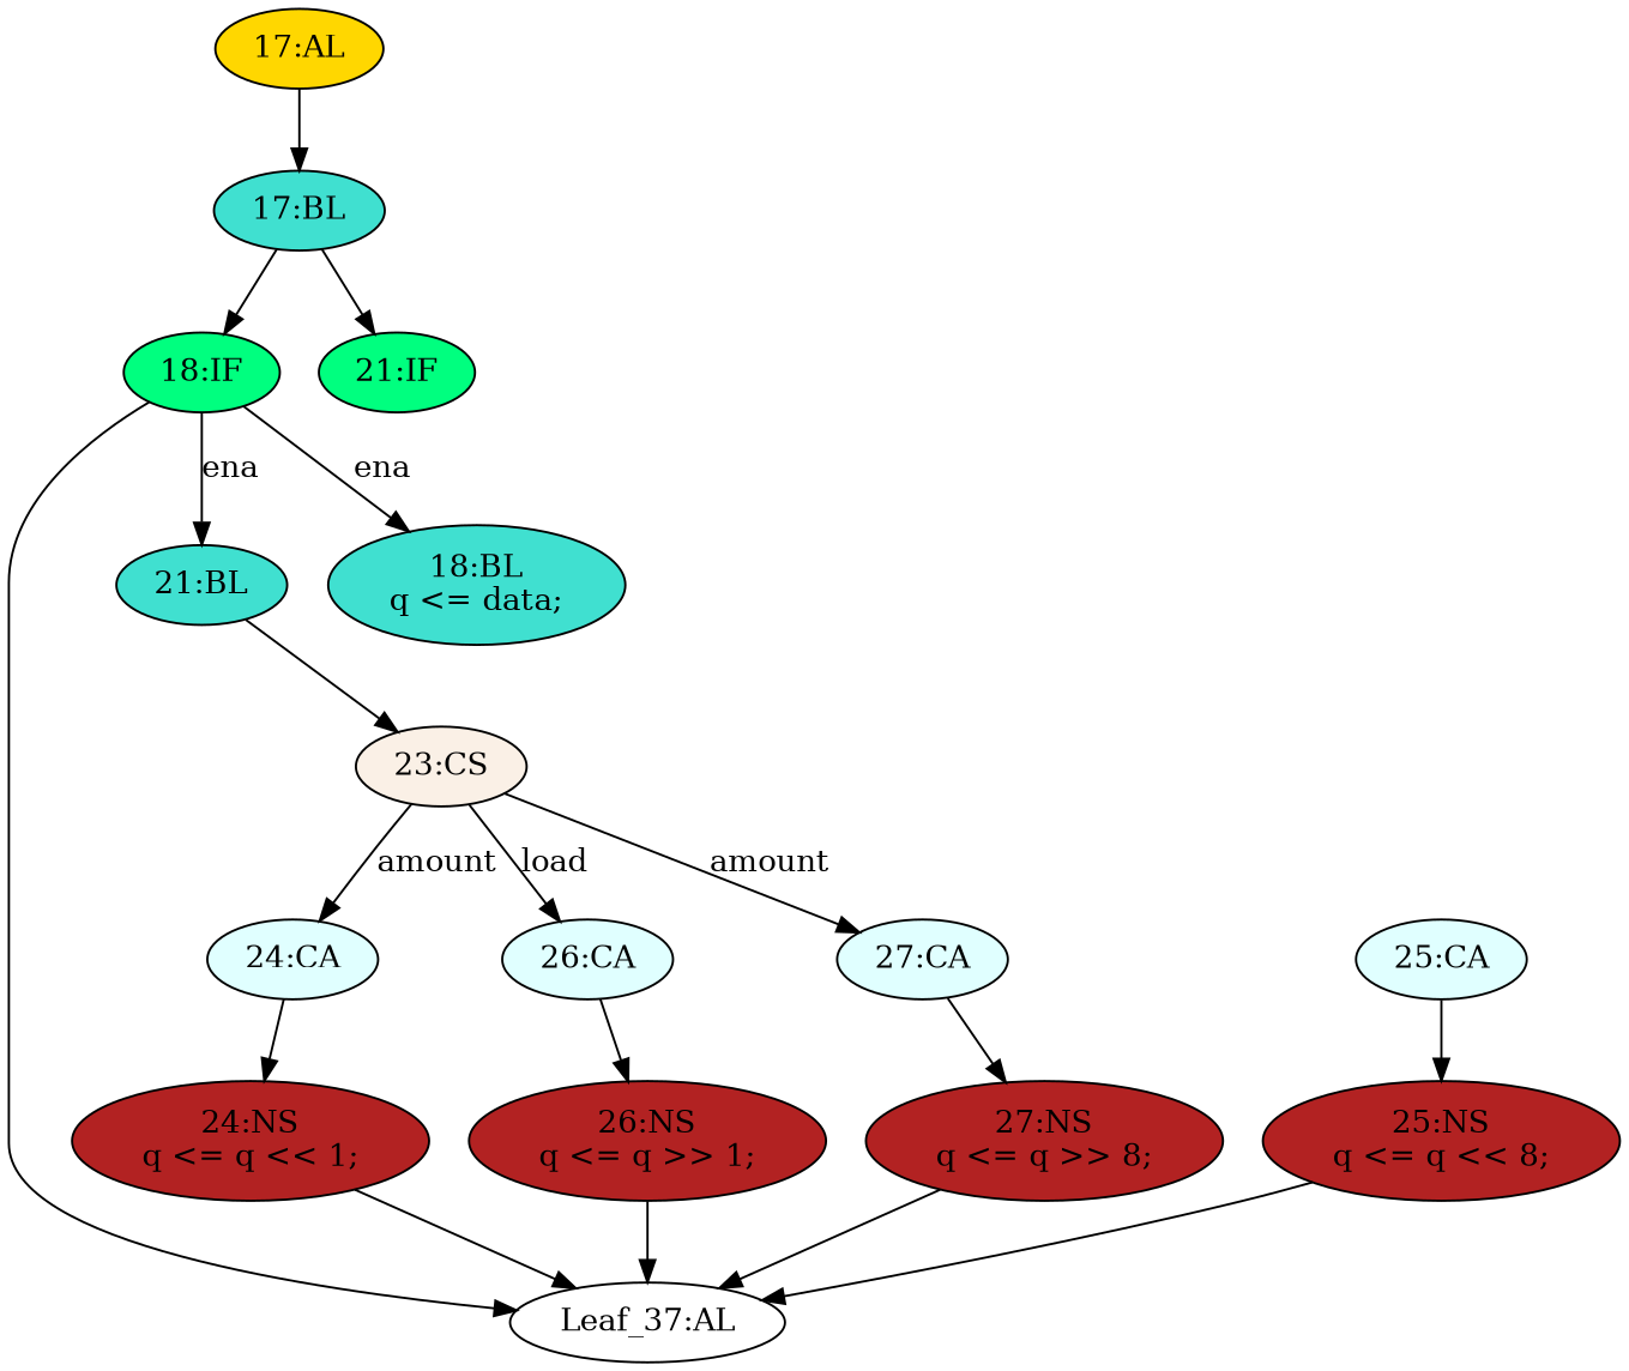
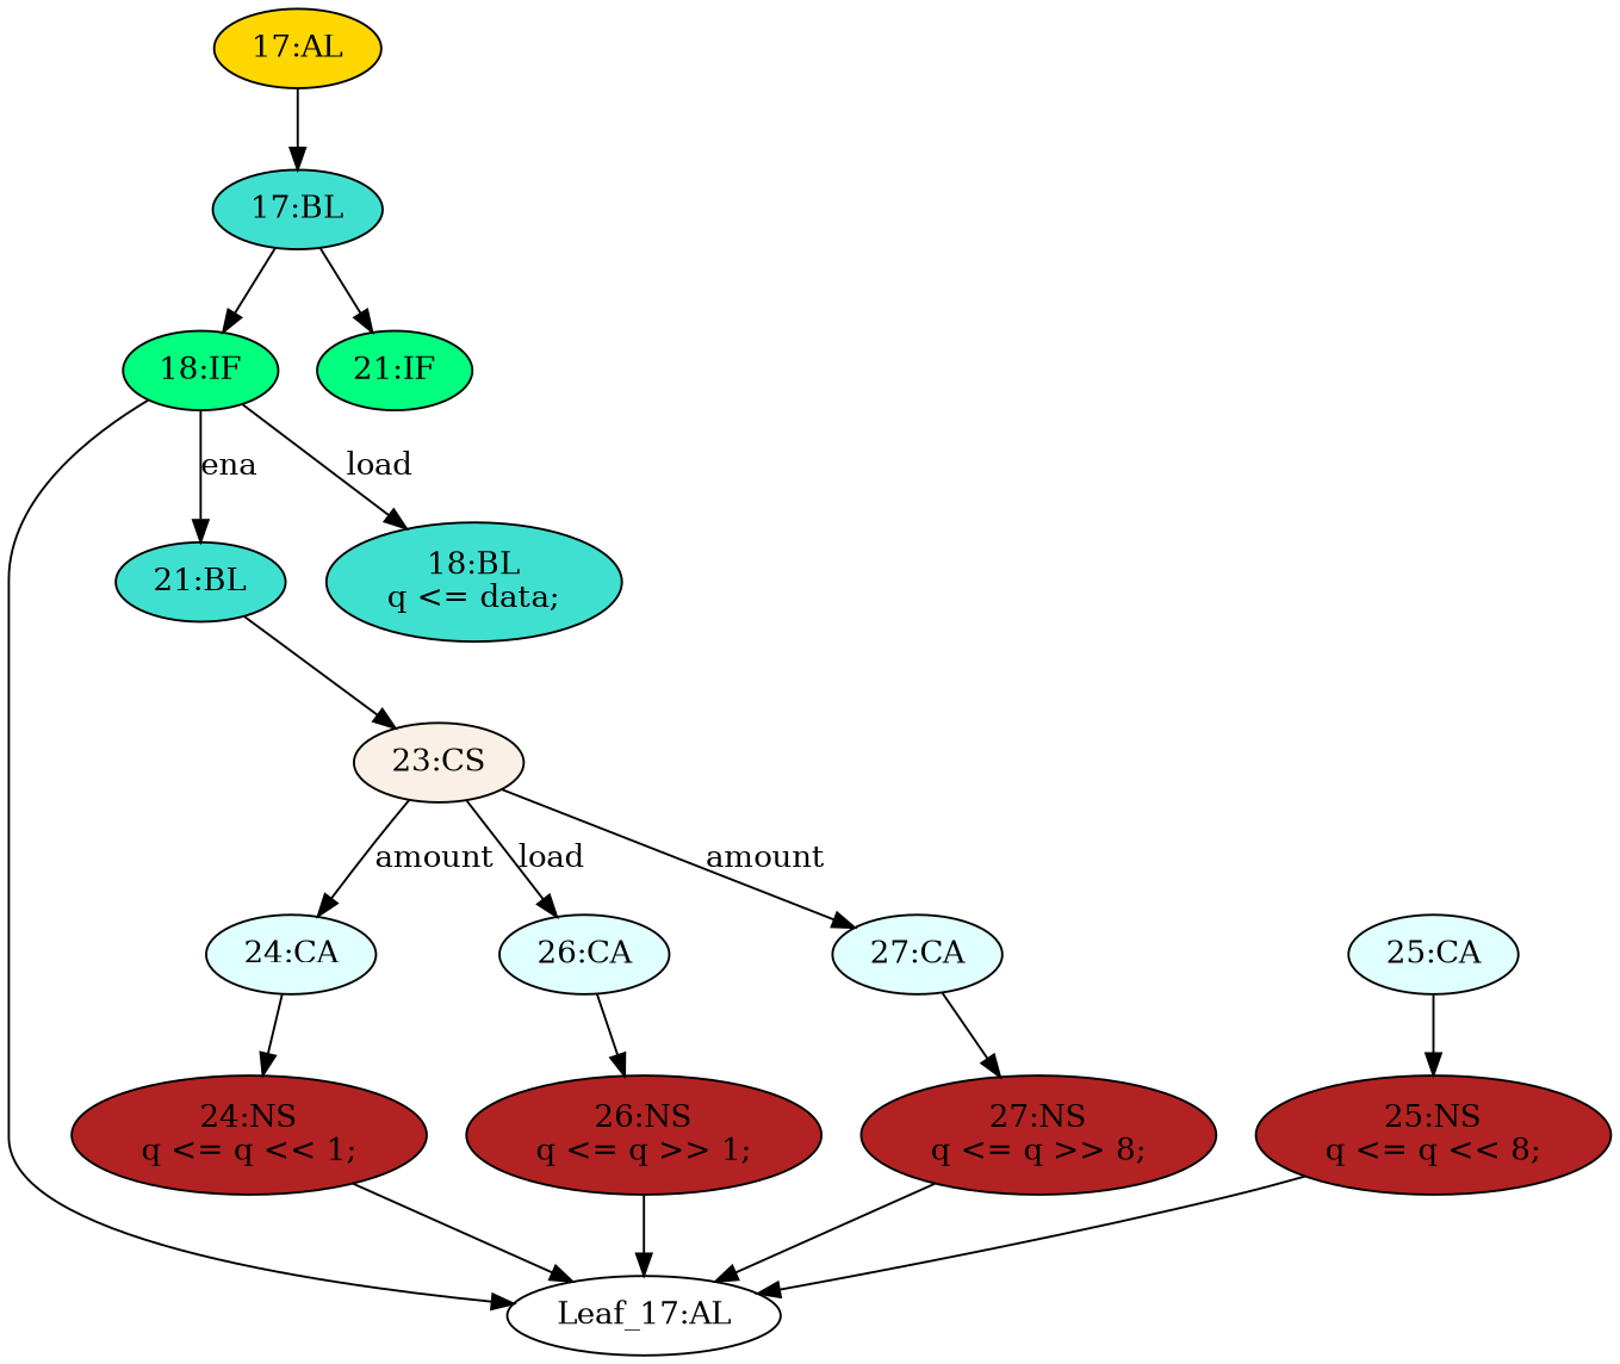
  strict digraph {
    node [fillcolor=lightcyan statements="[]" style=filled typ=Case]
    edge [cond="[]" lineno=None]
    n1 [ast="<pyverilog.vparser.ast.Always object at 0x7f3ce43b17d0>" clk_sens=True fillcolor=gold label="17:AL" sens="['clk']" typ=Always use_var="['q', 'ena', 'amount', 'data', 'load']"]
    n2 [ast="<pyverilog.vparser.ast.Block object at 0x7f3ce43b1990>" fillcolor=turquoise label="17:BL" typ=Block]
    n3 [ast="<pyverilog.vparser.ast.IfStatement object at 0x7f3ce43b19d0>" fillcolor=springgreen label="18:IF" typ=IfStatement]
    n4 [ast="<pyverilog.vparser.ast.IfStatement object at 0x7f3ce43b1c90>" fillcolor=springgreen label="21:IF" typ=IfStatement]
-   n5 [def_var="['q']" label="Leaf_37:AL" fillcolor="" statements="" style="" typ=""]
+   n5 [def_var="['q']" label="Leaf_17:AL" fillcolor="" statements="" style="" typ=""]
    n6 [ast="<pyverilog.vparser.ast.Block object at 0x7f3ce43b1cd0>" fillcolor=turquoise label="21:BL" typ=Block]
    n7 [ast="<pyverilog.vparser.ast.Block object at 0x7f3ce43b1a90>" fillcolor=turquoise label="18:BL\nq <= data;" statements="[<pyverilog.vparser.ast.NonblockingSubstitution object at 0x7f3ce43b1ad0>]" typ=Block]
    n8 [ast="<pyverilog.vparser.ast.Case object at 0x7f3ce43b1dd0>" label="24:CA"]
    n9 [ast="<pyverilog.vparser.ast.NonblockingSubstitution object at 0x7f3ce43b1e50>" fillcolor=firebrick label="24:NS\nq <= q << 1;" statements="[<pyverilog.vparser.ast.NonblockingSubstitution object at 0x7f3ce43b1e50>]" typ=NonblockingSubstitution]
    n10 [ast="<pyverilog.vparser.ast.CaseStatement object at 0x7f3ce43b1d10>" fillcolor=linen label="23:CS" typ=CaseStatement]
    n11 [ast="<pyverilog.vparser.ast.Case object at 0x7f3ce3ec5310>" label="26:CA"]
    n12 [ast="<pyverilog.vparser.ast.Case object at 0x7f3ce3ec5590>" label="27:CA"]
    n13 [ast="<pyverilog.vparser.ast.NonblockingSubstitution object at 0x7f3ce3ec5390>" fillcolor=firebrick label="26:NS\nq <= q >> 1;" statements="[<pyverilog.vparser.ast.NonblockingSubstitution object at 0x7f3ce3ec5390>]" typ=NonblockingSubstitution]
    n14 [ast="<pyverilog.vparser.ast.Case object at 0x7f3ce3ec5090>" label="25:CA"]
    n15 [ast="<pyverilog.vparser.ast.NonblockingSubstitution object at 0x7f3ce3ec5110>" fillcolor=firebrick label="25:NS\nq <= q << 8;" statements="[<pyverilog.vparser.ast.NonblockingSubstitution object at 0x7f3ce3ec5110>]" typ=NonblockingSubstitution]
    n16 [ast="<pyverilog.vparser.ast.NonblockingSubstitution object at 0x7f3ce3ec5610>" fillcolor=firebrick label="27:NS\nq <= q >> 8;" statements="[<pyverilog.vparser.ast.NonblockingSubstitution object at 0x7f3ce3ec5610>]" typ=NonblockingSubstitution]
    n1 -> n2
    n2 -> n3
    n2 -> n4
    n3 -> n5
    n3 -> n6 [cond="['ena']" label=ena lineno=21]
-   n3 -> n7 [cond="['load']" label=ena lineno=18]
+   n3 -> n7 [cond="['load']" label=load lineno=18]
    n6 -> n10
    n8 -> n9
    n9 -> n5
    n10 -> n8 [cond="['amount']" label=amount lineno=23]
    n10 -> n11 [cond="['amount']" label=load lineno=23]
    n10 -> n12 [cond="['amount']" label=amount lineno=23]
    n11 -> n13
    n12 -> n16
    n13 -> n5
    n14 -> n15
    n15 -> n5
    n16 -> n5
  }
